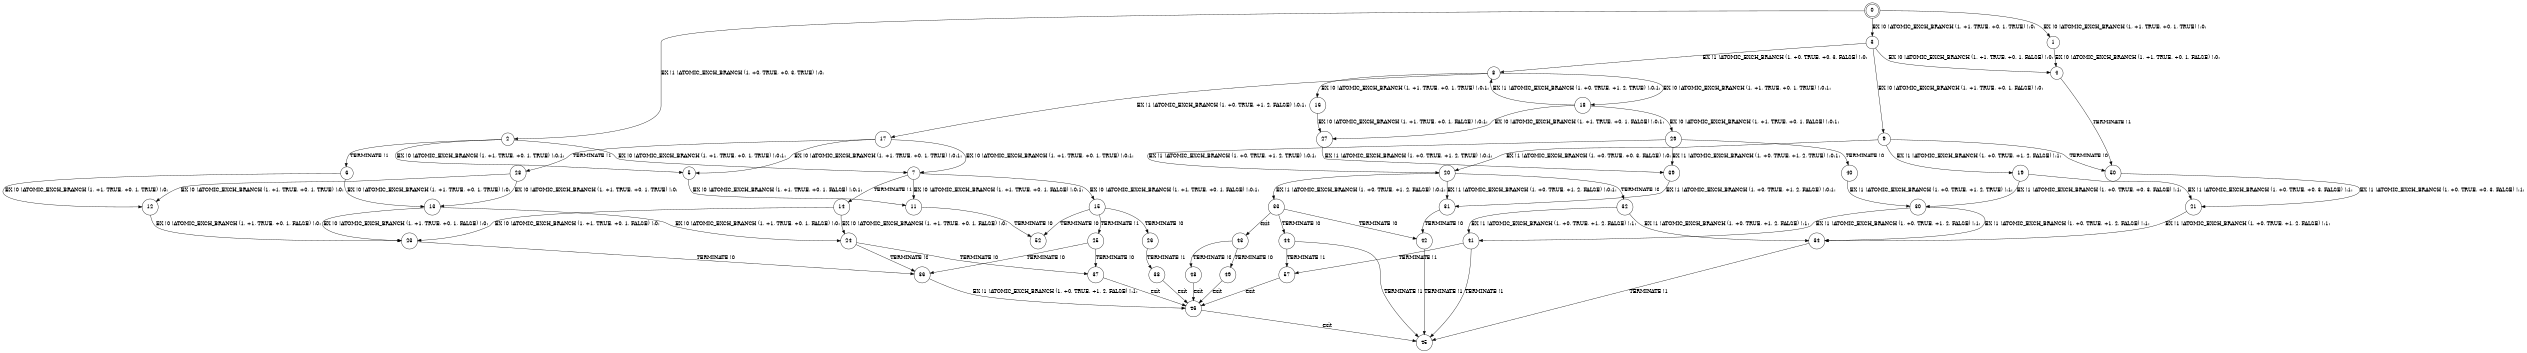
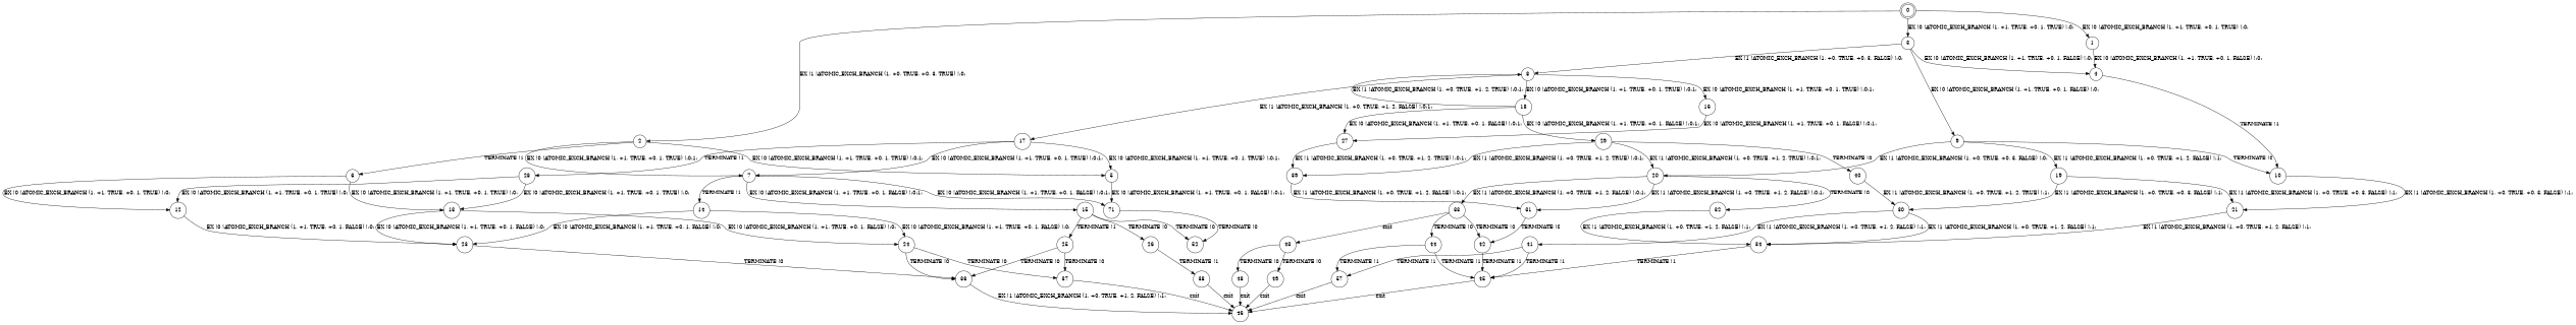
  digraph {
    node [shape=circle]
    0 [peripheries=2]
    1
    2
    3
    4
    5
    6
    7
    8
    9
-   10 [label=50]
-   11
+   10
+   11 [label=71]
    12
    13
    14
    15
    16
    17
    18
    19
    20
    21
    n23 [label=52]
    23
    24
    25
    26
    27
    28
    29
    30
    31
    32
    33
    34
    36
    37
    38
    39
    40
    41
    42
    43
    44
    45
    46
    n47 [label=57]
    48
    49
    0 -> 1 [label="EX !0 !ATOMIC_EXCH_BRANCH (1, +1, TRUE, +0, 1, TRUE) !:0:"]
    0 -> 2 [label="EX !1 !ATOMIC_EXCH_BRANCH (1, +0, TRUE, +0, 3, TRUE) !:0:"]
    0 -> 3 [label="EX !0 !ATOMIC_EXCH_BRANCH (1, +1, TRUE, +0, 1, TRUE) !:0:"]
    1 -> 4 [label="EX !0 !ATOMIC_EXCH_BRANCH (1, +1, TRUE, +0, 1, FALSE) !:0:"]
    2 -> 5 [label="EX !0 !ATOMIC_EXCH_BRANCH (1, +1, TRUE, +0, 1, TRUE) !:0:1:"]
    2 -> 6 [label="TERMINATE !1"]
    2 -> 7 [label="EX !0 !ATOMIC_EXCH_BRANCH (1, +1, TRUE, +0, 1, TRUE) !:0:1:"]
    3 -> 4 [label="EX !0 !ATOMIC_EXCH_BRANCH (1, +1, TRUE, +0, 1, FALSE) !:0:"]
    3 -> 8 [label="EX !1 !ATOMIC_EXCH_BRANCH (1, +0, TRUE, +0, 3, FALSE) !:0:"]
    3 -> 9 [label="EX !0 !ATOMIC_EXCH_BRANCH (1, +1, TRUE, +0, 1, FALSE) !:0:"]
    4 -> 10 [label="TERMINATE !1"]
    5 -> 11 [label="EX !0 !ATOMIC_EXCH_BRANCH (1, +1, TRUE, +0, 1, FALSE) !:0:1:"]
    6 -> 12 [label="EX !0 !ATOMIC_EXCH_BRANCH (1, +1, TRUE, +0, 1, TRUE) !:0:"]
    6 -> 13 [label="EX !0 !ATOMIC_EXCH_BRANCH (1, +1, TRUE, +0, 1, TRUE) !:0:"]
    7 -> 11 [label="EX !0 !ATOMIC_EXCH_BRANCH (1, +1, TRUE, +0, 1, FALSE) !:0:1:"]
    7 -> 14 [label="TERMINATE !1"]
    7 -> 15 [label="EX !0 !ATOMIC_EXCH_BRANCH (1, +1, TRUE, +0, 1, FALSE) !:0:1:"]
    8 -> 16 [label="EX !0 !ATOMIC_EXCH_BRANCH (1, +1, TRUE, +0, 1, TRUE) !:0:1:"]
    8 -> 17 [label="EX !1 !ATOMIC_EXCH_BRANCH (1, +0, TRUE, +1, 2, FALSE) !:0:1:"]
    8 -> 18 [label="EX !0 !ATOMIC_EXCH_BRANCH (1, +1, TRUE, +0, 1, TRUE) !:0:1:"]
    9 -> 10 [label="TERMINATE !0"]
    9 -> 19 [label="EX !1 !ATOMIC_EXCH_BRANCH (1, +0, TRUE, +1, 2, FALSE) !:1:"]
    9 -> 20 [label="EX !1 !ATOMIC_EXCH_BRANCH (1, +0, TRUE, +0, 3, FALSE) !:0:"]
    10 -> 21 [label="EX !1 !ATOMIC_EXCH_BRANCH (1, +0, TRUE, +0, 3, FALSE) !:1:"]
    11 -> n23 [label="TERMINATE !0"]
    12 -> 23 [label="EX !0 !ATOMIC_EXCH_BRANCH (1, +1, TRUE, +0, 1, FALSE) !:0:"]
    13 -> 23 [label="EX !0 !ATOMIC_EXCH_BRANCH (1, +1, TRUE, +0, 1, FALSE) !:0:"]
    13 -> 24 [label="EX !0 !ATOMIC_EXCH_BRANCH (1, +1, TRUE, +0, 1, FALSE) !:0:"]
    14 -> 23 [label="EX !0 !ATOMIC_EXCH_BRANCH (1, +1, TRUE, +0, 1, FALSE) !:0:"]
    14 -> 24 [label="EX !0 !ATOMIC_EXCH_BRANCH (1, +1, TRUE, +0, 1, FALSE) !:0:"]
    15 -> n23 [label="TERMINATE !0"]
    15 -> 25 [label="TERMINATE !1"]
    15 -> 26 [label="TERMINATE !0"]
    16 -> 27 [label="EX !0 !ATOMIC_EXCH_BRANCH (1, +1, TRUE, +0, 1, FALSE) !:0:1:"]
    17 -> 5 [label="EX !0 !ATOMIC_EXCH_BRANCH (1, +1, TRUE, +0, 1, TRUE) !:0:1:"]
    17 -> 7 [label="EX !0 !ATOMIC_EXCH_BRANCH (1, +1, TRUE, +0, 1, TRUE) !:0:1:"]
    17 -> 28 [label="TERMINATE !1"]
    18 -> 8 [label="EX !1 !ATOMIC_EXCH_BRANCH (1, +0, TRUE, +1, 2, TRUE) !:0:1:"]
    18 -> 27 [label="EX !0 !ATOMIC_EXCH_BRANCH (1, +1, TRUE, +0, 1, FALSE) !:0:1:"]
    18 -> 29 [label="EX !0 !ATOMIC_EXCH_BRANCH (1, +1, TRUE, +0, 1, FALSE) !:0:1:"]
    19 -> 21 [label="EX !1 !ATOMIC_EXCH_BRANCH (1, +0, TRUE, +0, 3, FALSE) !:1:"]
    19 -> 30 [label="EX !1 !ATOMIC_EXCH_BRANCH (1, +0, TRUE, +0, 3, FALSE) !:1:"]
    20 -> 31 [label="EX !1 !ATOMIC_EXCH_BRANCH (1, +0, TRUE, +1, 2, FALSE) !:0:1:"]
    20 -> 32 [label="TERMINATE !0"]
    20 -> 33 [label="EX !1 !ATOMIC_EXCH_BRANCH (1, +0, TRUE, +1, 2, FALSE) !:0:1:"]
    21 -> 34 [label="EX !1 !ATOMIC_EXCH_BRANCH (1, +0, TRUE, +1, 2, FALSE) !:1:"]
    23 -> 36 [label="TERMINATE !0"]
    24 -> 36 [label="TERMINATE !0"]
    24 -> 37 [label="TERMINATE !0"]
    25 -> 36 [label="TERMINATE !0"]
    25 -> 37 [label="TERMINATE !0"]
    26 -> 38 [label="TERMINATE !1"]
    27 -> 39 [label="EX !1 !ATOMIC_EXCH_BRANCH (1, +0, TRUE, +1, 2, TRUE) !:0:1:"]
    28 -> 12 [label="EX !0 !ATOMIC_EXCH_BRANCH (1, +1, TRUE, +0, 1, TRUE) !:0:"]
    28 -> 13 [label="EX !0 !ATOMIC_EXCH_BRANCH (1, +1, TRUE, +0, 1, TRUE) !:0:"]
    29 -> 20 [label="EX !1 !ATOMIC_EXCH_BRANCH (1, +0, TRUE, +1, 2, TRUE) !:0:1:"]
    29 -> 39 [label="EX !1 !ATOMIC_EXCH_BRANCH (1, +0, TRUE, +1, 2, TRUE) !:0:1:"]
    29 -> 40 [label="TERMINATE !0"]
    30 -> 34 [label="EX !1 !ATOMIC_EXCH_BRANCH (1, +0, TRUE, +1, 2, FALSE) !:1:"]
    30 -> 41 [label="EX !1 !ATOMIC_EXCH_BRANCH (1, +0, TRUE, +1, 2, FALSE) !:1:"]
    31 -> 42 [label="TERMINATE !0"]
    32 -> 34 [label="EX !1 !ATOMIC_EXCH_BRANCH (1, +0, TRUE, +1, 2, FALSE) !:1:"]
-   32 -> 41 [label="EX !1 !ATOMIC_EXCH_BRANCH (1, +0, TRUE, +1, 2, FALSE) !:1:"]
    33 -> 42 [label="TERMINATE !0"]
    33 -> 43 [label=exit]
    33 -> 44 [label="TERMINATE !0"]
    34 -> 45 [label="TERMINATE !1"]
    36 -> 46 [label="EX !1 !ATOMIC_EXCH_BRANCH (1, +0, TRUE, +1, 2, FALSE) !:1:"]
    37 -> 46 [label=exit]
    38 -> 46 [label=exit]
    39 -> 31 [label="EX !1 !ATOMIC_EXCH_BRANCH (1, +0, TRUE, +1, 2, FALSE) !:0:1:"]
    40 -> 30 [label="EX !1 !ATOMIC_EXCH_BRANCH (1, +0, TRUE, +1, 2, TRUE) !:1:"]
    41 -> 45 [label="TERMINATE !1"]
    41 -> n47 [label="TERMINATE !1"]
    42 -> 45 [label="TERMINATE !1"]
    43 -> 48 [label="TERMINATE !0"]
    43 -> 49 [label="TERMINATE !0"]
    44 -> 45 [label="TERMINATE !1"]
    44 -> n47 [label="TERMINATE !1"]
-   46 -> 45 [label=exit]
+   45 -> 46 [label=exit]
    n47 -> 46 [label=exit]
    48 -> 46 [label=exit]
    49 -> 46 [label=exit]
  }
